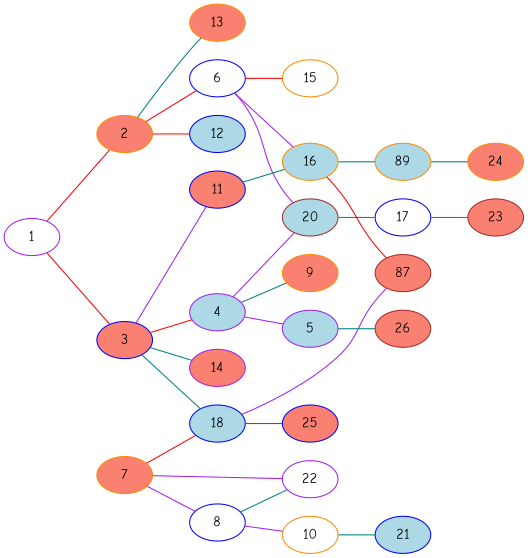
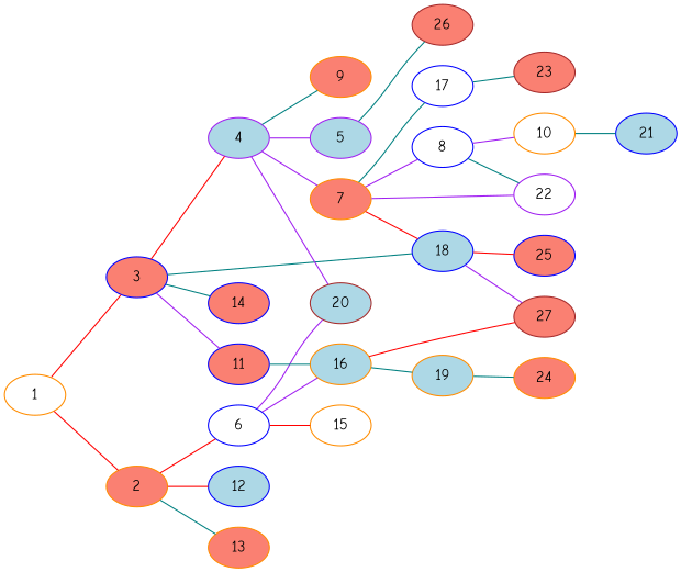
  graph {
    fontname="Comic Neue"
    rankdir=LR
    node [color=darkorange fillcolor=salmon fontname="Comic Neue" style=filled]
    edge [color=teal fontname="Comic Neue" weight=1.0]
-   1 [color=purple fillcolor=white]
+   1 [fillcolor=white]
    2
    3 [color=blue]
    6 [color=blue fillcolor=white]
    12 [color=blue fillcolor=lightblue]
    13
    4 [color=purple fillcolor=lightblue]
    11 [color=blue]
-   14 [color=purple]
+   14 [color=blue]
    18 [color=blue fillcolor=lightblue]
    20 [color=brown fillcolor=lightblue]
    15 [fillcolor=white]
    16 [fillcolor=lightblue]
    5 [color=purple fillcolor=lightblue]
    7
    9
-   27 [color=brown label=87]
+   27 [color=brown]
    25 [color=blue]
    26 [color=brown]
    8 [color=blue fillcolor=white]
    17 [color=blue fillcolor=white]
    22 [color=purple fillcolor=white]
-   19 [fillcolor=lightblue label=89]
+   19 [fillcolor=lightblue]
    10 [fillcolor=white]
    23 [color=brown]
    21 [color=blue fillcolor=lightblue]
    24
    1 -- 2 [color=red]
    1 -- 3 [color=red]
    2 -- 6 [color=red]
    2 -- 12 [color=red weight=3.0]
    2 -- 13
    3 -- 4 [color=red]
    3 -- 11 [color=purple]
    3 -- 14
    3 -- 18 [weight=2.0]
    6 -- 20 [color=purple]
    6 -- 15 [color=red]
    6 -- 16 [color=purple]
    4 -- 20 [color=purple]
    4 -- 5 [color=purple weight=4.0]
+   4 -- 7 [color=purple]
    4 -- 9
    11 -- 16 [weight=4.0]
    18 -- 27 [color=purple]
    18 -- 25 [color=red]
    16 -- 27 [color=red]
    16 -- 19
    5 -- 26
    7 -- 18 [color=red]
    7 -- 8 [color=purple]
-   20 -- 17
+   7 -- 17
    7 -- 22 [color=purple]
    8 -- 22
    8 -- 10 [color=purple]
    17 -- 23
    19 -- 24
    10 -- 21
  }
